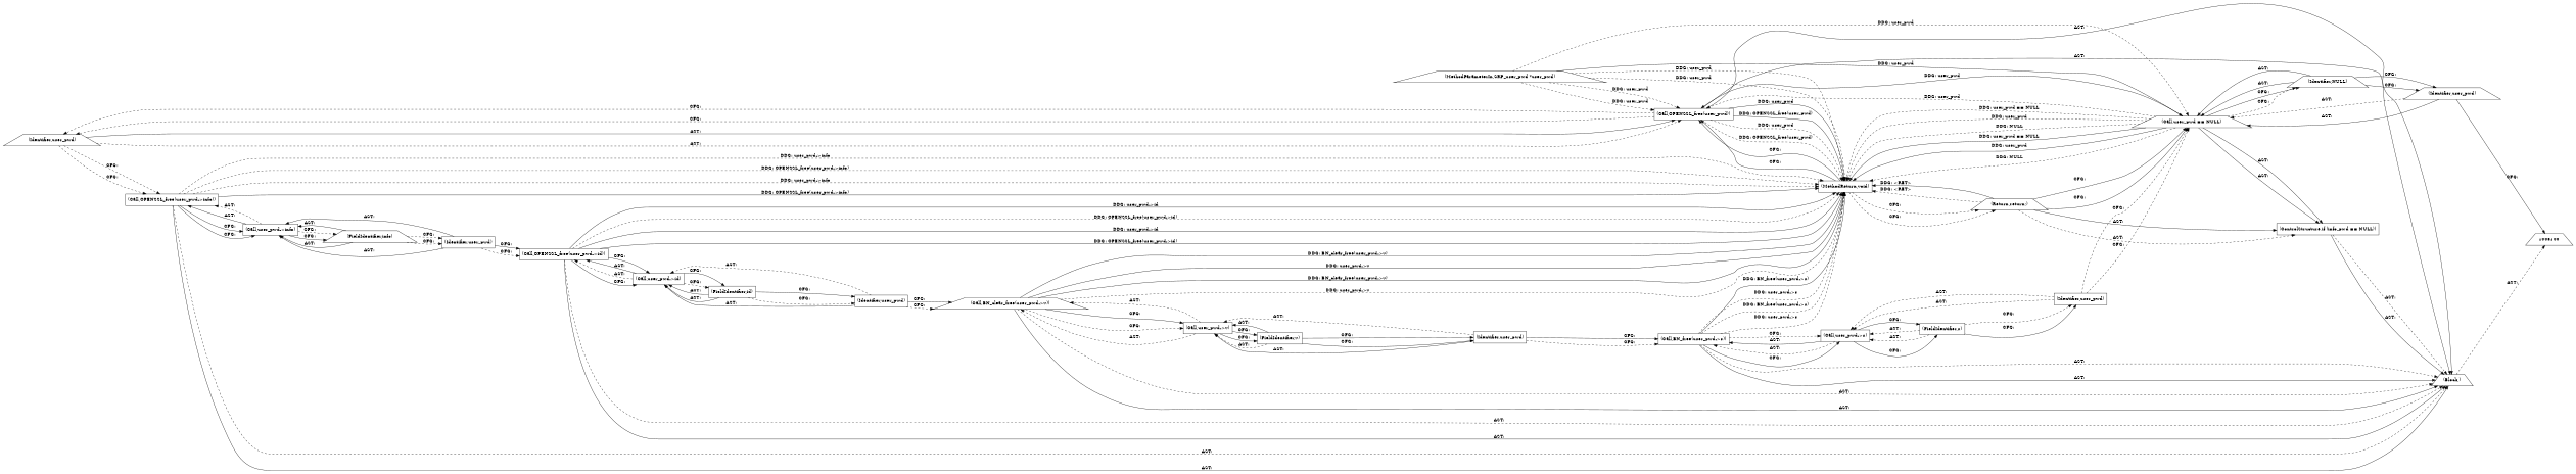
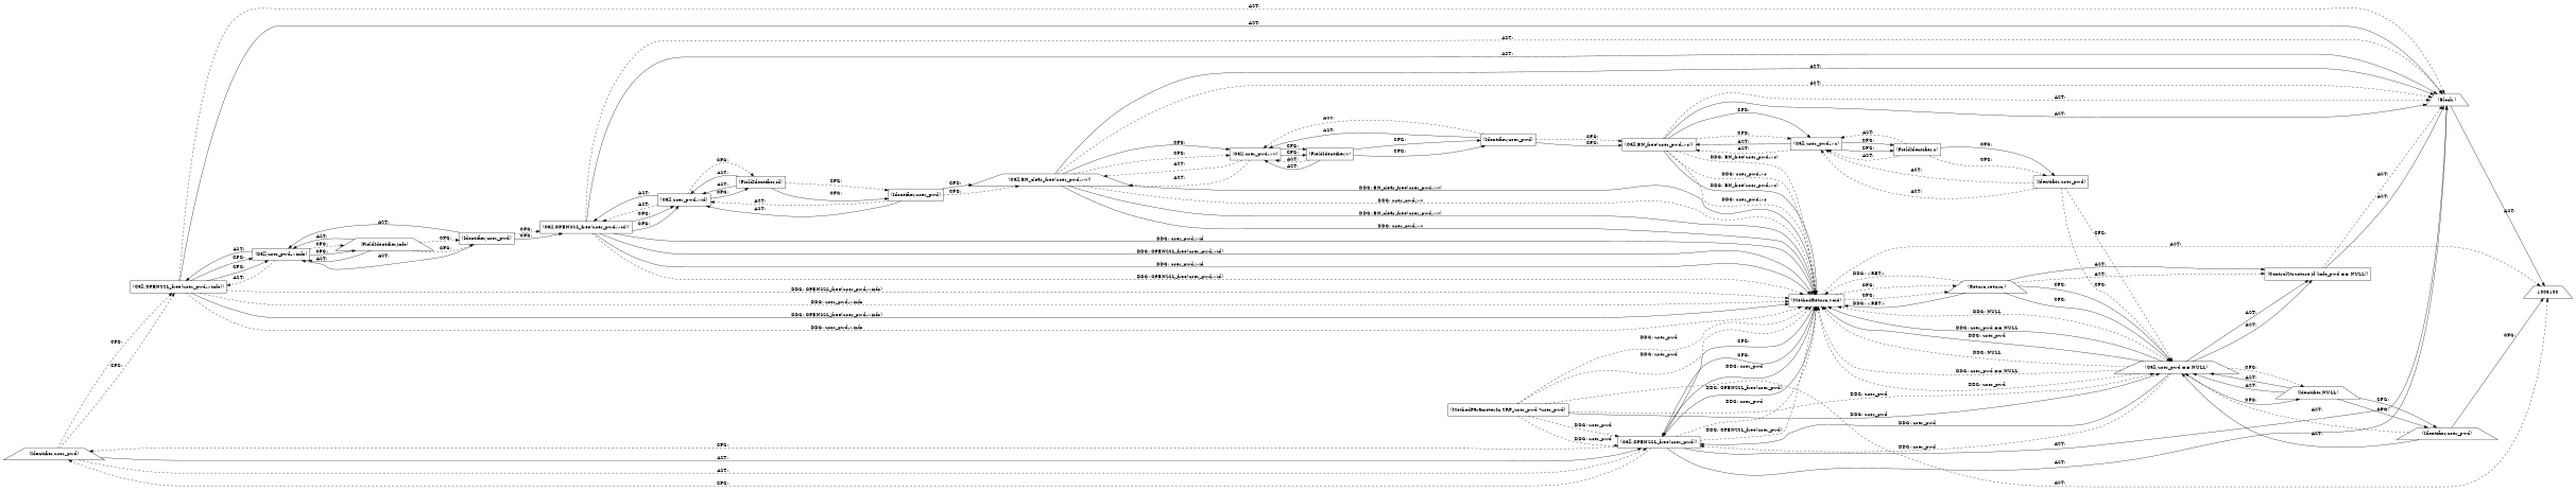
  digraph {
    rankdir=LR
    node [shape=box]
    edge [style=solid]
    n1 [label="(Identifier,user_pwd)" shape=trapezium]
    n2 [label="(Call,OPENSSL_free(user_pwd))"]
    n3 [label="(Call,OPENSSL_free(user_pwd->info))"]
    n4 [label="(MethodReturn,void)"]
    n5 [label="(Block,)" shape=trapezium]
    n6 [label="(Call,user_pwd->info)"]
    n7 [label="(Return,return;)" shape=trapezium]
    n8 [label=1008100 shape=trapezium]
    n9 [label="(Call,user_pwd == NULL)" shape=trapezium]
    n10 [label="(ControlStructure,if (info_pwd == NULL))"]
-   n11 [label="(MethodParameterIn,SRP_user_pwd *user_pwd)" shape=trapezium]
+   n11 [label="(MethodParameterIn,SRP_user_pwd *user_pwd)"]
    n12 [label="(Identifier,NULL)" shape=trapezium]
    n13 [label="(Identifier,user_pwd)" shape=trapezium]
    n14 [label="(Call,user_pwd->s)"]
    n15 [label="(FieldIdentifier,s)"]
    n16 [label="(Call,BN_free(user_pwd->s))"]
    n17 [label="(Identifier,user_pwd)"]
    n18 [label="(Call,user_pwd->v)"]
    n19 [label="(FieldIdentifier,v)"]
    n20 [label="(Call,BN_clear_free(user_pwd->v))" shape=trapezium]
    n21 [label="(Identifier,user_pwd)"]
    n22 [label="(Call,user_pwd->id)"]
    n23 [label="(FieldIdentifier,id)"]
    n24 [label="(Call,OPENSSL_free(user_pwd->id))"]
    n25 [label="(Identifier,user_pwd)"]
    n26 [label="(FieldIdentifier,info)" shape=trapezium]
    n27 [label="(Identifier,user_pwd)"]
    n1 -> n2 [label="AST: "]
    n1 -> n2 [label="AST: " style=dashed]
    n1 -> n3 [label="CFG: " style=dashed]
    n1 -> n3 [label="CFG: " style=dashed]
    n2 -> n1 [label="CFG: " style=dashed]
    n2 -> n1 [label="CFG: " style=dashed]
    n2 -> n4 [label="DDG: user_pwd"]
    n2 -> n4 [label="DDG: OPENSSL_free(user_pwd)"]
    n2 -> n4 [label="DDG: user_pwd" style=dashed]
    n2 -> n4 [label="DDG: OPENSSL_free(user_pwd)" style=dashed]
    n2 -> n5 [label="AST: "]
    n2 -> n5 [label="AST: "]
    n3 -> n4 [label="DDG: user_pwd->info" style=dashed]
    n3 -> n4 [label="DDG: OPENSSL_free(user_pwd->info)"]
    n3 -> n4 [label="DDG: user_pwd->info" style=dashed]
    n3 -> n4 [label="DDG: OPENSSL_free(user_pwd->info)" style=dashed]
    n3 -> n5 [label="AST: " style=dashed]
    n3 -> n5 [label="AST: "]
    n3 -> n6 [label="CFG: "]
    n3 -> n6 [label="CFG: "]
    n4 -> n2 [label="CFG: "]
    n4 -> n2 [label="CFG: "]
    n4 -> n7 [label="CFG: " style=dashed]
    n4 -> n7 [label="CFG: " style=dashed]
-   n5 -> n8 [label="AST: " style=dashed]
+   n4 -> n8 [label="AST: " style=dashed]
+   n5 -> n8 [label="AST: "]
    n6 -> n3 [label="AST: " style=dashed]
    n6 -> n3 [label="AST: "]
    n6 -> n26 [label="CFG: " style=dashed]
    n6 -> n26 [label="CFG: "]
    n7 -> n4 [label="DDG: <RET>"]
    n7 -> n4 [label="DDG: <RET>" style=dashed]
    n7 -> n9 [label="CFG: "]
    n7 -> n9 [label="CFG: "]
    n7 -> n10 [label="AST: " style=dashed]
    n7 -> n10 [label="AST: "]
    n9 -> n2 [label="DDG: user_pwd"]
    n9 -> n2 [label="DDG: user_pwd" style=dashed]
    n9 -> n4 [label="DDG: user_pwd == NULL" style=dashed]
    n9 -> n4 [label="DDG: user_pwd" style=dashed]
    n9 -> n4 [label="DDG: NULL" style=dashed]
    n9 -> n4 [label="DDG: user_pwd == NULL"]
    n9 -> n4 [label="DDG: user_pwd"]
    n9 -> n4 [label="DDG: NULL" style=dashed]
    n9 -> n10 [label="AST: "]
    n9 -> n10 [label="AST: "]
    n9 -> n12 [label="CFG: "]
    n9 -> n12 [label="CFG: " style=dashed]
    n10 -> n5 [label="AST: " style=dashed]
    n10 -> n5 [label="AST: "]
    n11 -> n2 [label="DDG: user_pwd" style=dashed]
    n11 -> n2 [label="DDG: user_pwd" style=dashed]
    n11 -> n4 [label="DDG: user_pwd" style=dashed]
    n11 -> n4 [label="DDG: user_pwd" style=dashed]
+   n11 -> n8 [label="AST: " style=dashed]
    n11 -> n9 [label="DDG: user_pwd" style=dashed]
    n11 -> n9 [label="DDG: user_pwd"]
    n12 -> n9 [label="AST: "]
    n12 -> n9 [label="AST: "]
    n12 -> n13 [label="CFG: "]
    n12 -> n13 [label="CFG: "]
    n13 -> n8 [label="CFG: "]
    n13 -> n9 [label="AST: " style=dashed]
    n13 -> n9 [label="AST: "]
    n14 -> n15 [label="CFG: "]
    n14 -> n15 [label="CFG: "]
    n14 -> n16 [label="AST: "]
    n14 -> n16 [label="AST: " style=dashed]
    n15 -> n14 [label="AST: " style=dashed]
    n15 -> n14 [label="AST: " style=dashed]
    n15 -> n17 [label="CFG: " style=dashed]
    n15 -> n17 [label="CFG: "]
    n16 -> n4 [label="DDG: BN_free(user_pwd->s)"]
    n16 -> n4 [label="DDG: user_pwd->s" style=dashed]
    n16 -> n4 [label="DDG: BN_free(user_pwd->s)" style=dashed]
    n16 -> n4 [label="DDG: user_pwd->s" style=dashed]
    n16 -> n5 [label="AST: " style=dashed]
    n16 -> n5 [label="AST: "]
    n16 -> n14 [label="CFG: "]
    n16 -> n14 [label="CFG: " style=dashed]
    n17 -> n9 [label="CFG: " style=dashed]
    n17 -> n9 [label="CFG: " style=dashed]
    n17 -> n14 [label="AST: " style=dashed]
    n17 -> n14 [label="AST: " style=dashed]
    n18 -> n19 [label="CFG: "]
    n18 -> n19 [label="CFG: "]
    n18 -> n20 [label="AST: " style=dashed]
    n18 -> n20 [label="AST: " style=dashed]
    n19 -> n18 [label="AST: " style=dashed]
    n19 -> n18 [label="AST: "]
    n19 -> n21 [label="CFG: "]
    n19 -> n21 [label="CFG: "]
    n20 -> n4 [label="DDG: BN_clear_free(user_pwd->v)"]
    n20 -> n4 [label="DDG: user_pwd->v" style=dashed]
    n20 -> n4 [label="DDG: BN_clear_free(user_pwd->v)"]
    n20 -> n4 [label="DDG: user_pwd->v"]
    n20 -> n5 [label="AST: " style=dashed]
    n20 -> n5 [label="AST: "]
    n20 -> n18 [label="CFG: "]
    n20 -> n18 [label="CFG: " style=dashed]
    n21 -> n16 [label="CFG: "]
    n21 -> n16 [label="CFG: " style=dashed]
    n21 -> n18 [label="AST: "]
    n21 -> n18 [label="AST: " style=dashed]
    n22 -> n23 [label="CFG: "]
    n22 -> n23 [label="CFG: " style=dashed]
    n22 -> n24 [label="AST: "]
    n22 -> n24 [label="AST: " style=dashed]
    n23 -> n22 [label="AST: "]
    n23 -> n22 [label="AST: "]
    n23 -> n25 [label="CFG: " style=dashed]
    n23 -> n25 [label="CFG: "]
    n24 -> n4 [label="DDG: user_pwd->id"]
    n24 -> n4 [label="DDG: OPENSSL_free(user_pwd->id)" style=dashed]
    n24 -> n4 [label="DDG: user_pwd->id"]
    n24 -> n4 [label="DDG: OPENSSL_free(user_pwd->id)"]
    n24 -> n5 [label="AST: " style=dashed]
    n24 -> n5 [label="AST: "]
    n24 -> n22 [label="CFG: "]
    n24 -> n22 [label="CFG: "]
    n25 -> n20 [label="CFG: "]
    n25 -> n20 [label="CFG: " style=dashed]
    n25 -> n22 [label="AST: " style=dashed]
    n25 -> n22 [label="AST: "]
    n26 -> n6 [label="AST: "]
    n26 -> n6 [label="AST: "]
    n26 -> n27 [label="CFG: " style=dashed]
    n26 -> n27 [label="CFG: " style=dashed]
    n27 -> n6 [label="AST: "]
    n27 -> n6 [label="AST: "]
    n27 -> n24 [label="CFG: "]
    n27 -> n24 [label="CFG: " style=dashed]
  }
